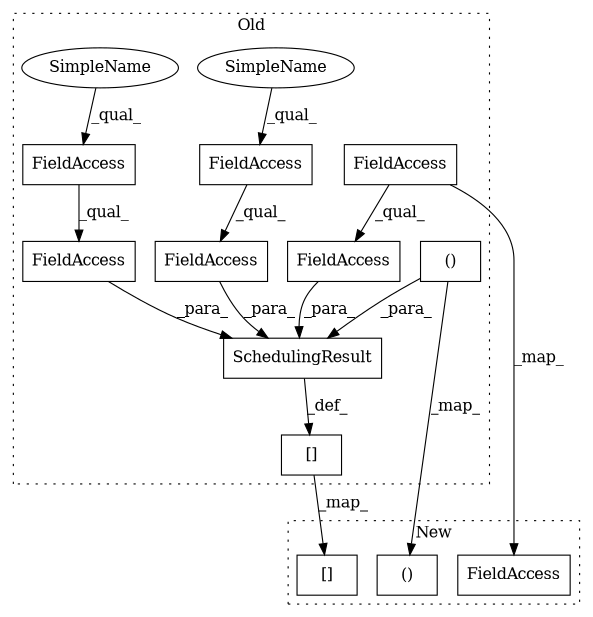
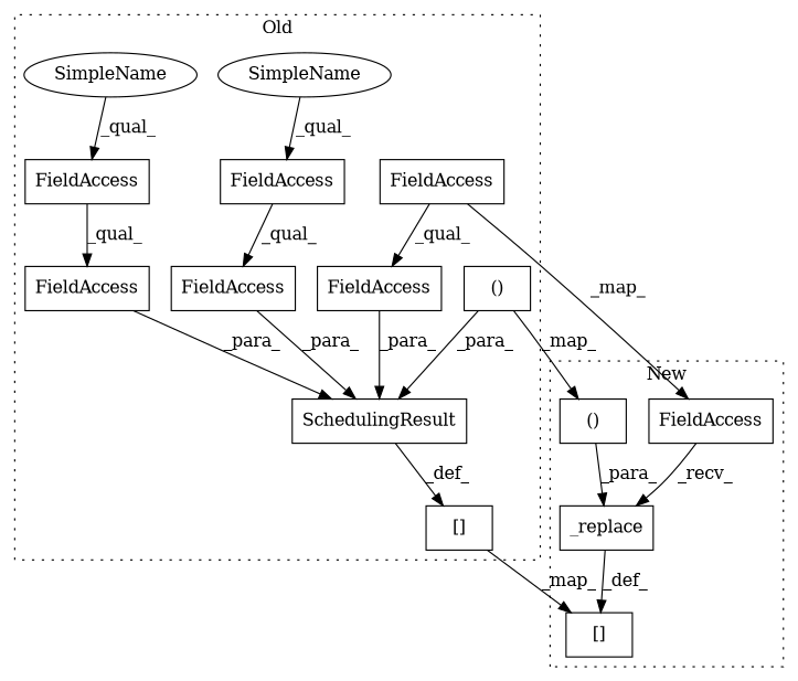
  digraph {
    node [a=22 l=10 s=10607 shape=box]
    n1 [a=32 l="17,2" label=SchedulingResult s="10569,10686"]
    n2 [a=2 l="5,1" label="[]" s="10558,10567"]
    n3 [l=20 label=FieldAccess s=10586]
    n4 [l=20 label=FieldAccess]
    n5 [label=FieldAccess]
    n6 [label=FieldAccess s=10628]
    n7 [l=23 label=FieldAccess s=10628]
    n8 [a=106 l=29 label="()" s=10657]
    n9 [label=FieldAccess s=10586]
    n10 [a=42 l=4 label=SimpleName s=10628 shape=ellipse]
    n11 [a=42 l=4 label=SimpleName shape=ellipse]
+   n12 [a=32 l="14,2" label=_replace s="10726,10769"]
    n13 [a=2 l="5,1" label="[]" s="10704,10713"]
    n14 [a=106 l=29 label="()" s=10740]
    n15 [label=FieldAccess s=10715]
    subgraph cluster_1 {
      label=Old
      style=dotted
      n1
      n2
      n3
      n4
      n5
      n6
      n7
      n8
      n9
      n10
      n11
    }
    subgraph cluster_2 {
      label=New
      style=dotted
+     n12
      n13
      n14
      n15
    }
    n1 -> n2 [label=_def_]
    n2 -> n13 [label=_map_]
    n3 -> n1 [label=_para_]
    n4 -> n1 [label=_para_]
    n5 -> n4 [label=_qual_]
    n6 -> n7 [label=_qual_]
    n7 -> n1 [label=_para_]
    n8 -> n1 [label=_para_]
    n8 -> n14 [label=_map_]
    n9 -> n3 [label=_qual_]
    n9 -> n15 [label=_map_]
    n10 -> n6 [label=_qual_]
    n11 -> n5 [label=_qual_]
+   n12 -> n13 [label=_def_]
+   n14 -> n12 [label=_para_]
+   n15 -> n12 [label=_recv_]
  }
